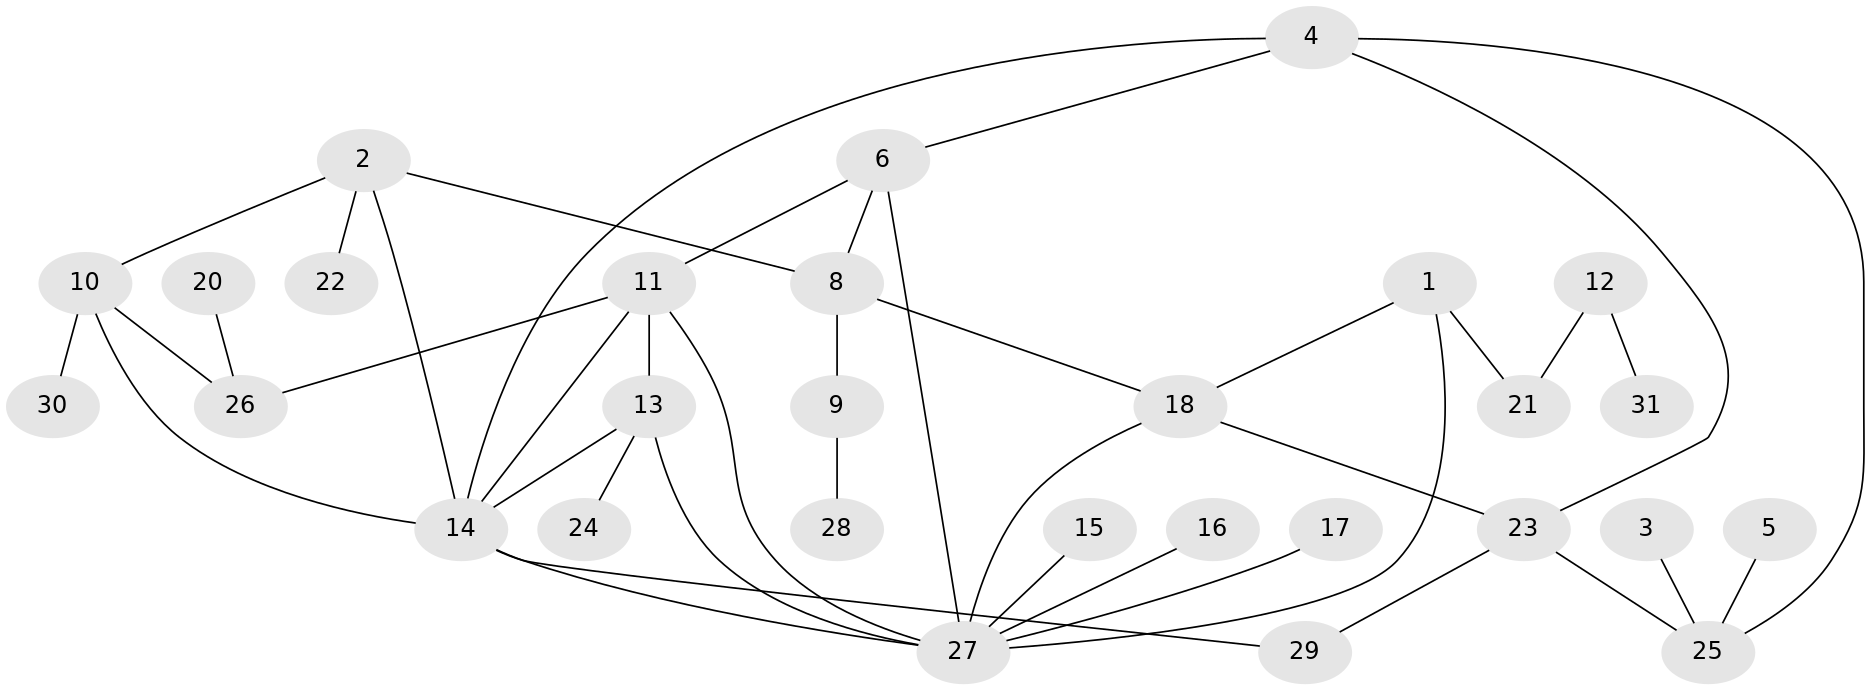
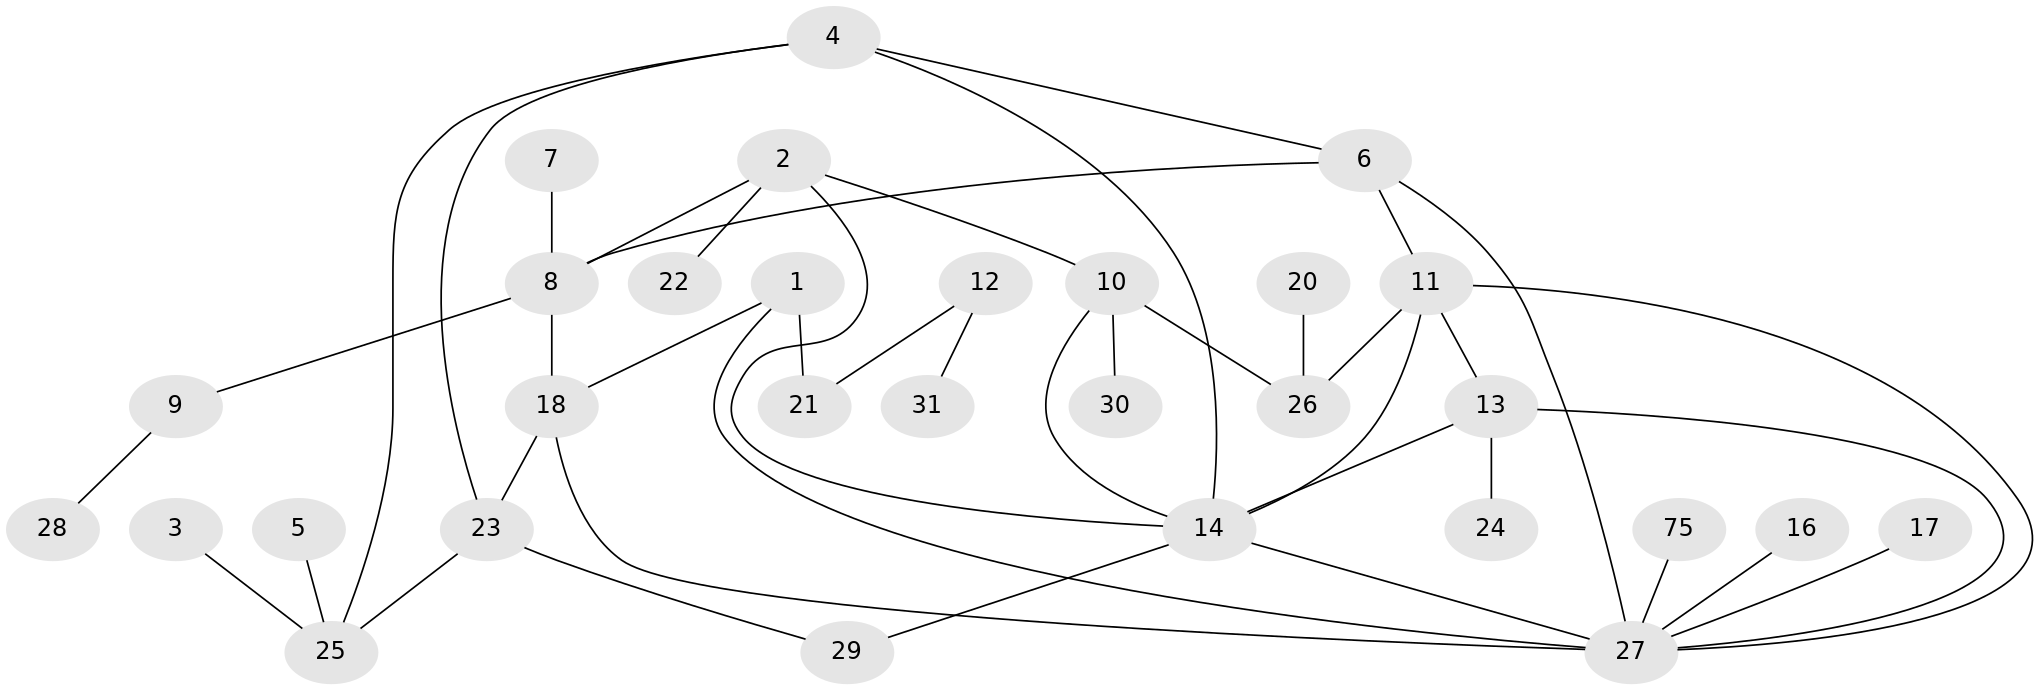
  graph {
    fontname="DejaVu Sans"
    node [color=gray90 fontname="DejaVu Sans" style=filled]
    edge [fontname="DejaVu Sans" weight=1.0]
    1
    18
    21
    27
    23
    2
    8
    10
    14
    22
    9
    26
    30
    29
    3
    25
    4
    6
    11
    5
    13
+   7
    28
    24
    12
    31
-   15
+   15 [label=75]
    16
    17
    20
    1 -- 18
    1 -- 21
    1 -- 27
    18 -- 27
    18 -- 23
    23 -- 29
    23 -- 25
    2 -- 8
    2 -- 10
    2 -- 14
    2 -- 22
    8 -- 18
    8 -- 9
    10 -- 14
    10 -- 26
    10 -- 30
    14 -- 27
    14 -- 29
    9 -- 28
    3 -- 25
    4 -- 23
    4 -- 14
    4 -- 25
    4 -- 6
    6 -- 27 [weight=2.0]
    6 -- 8 [weight=2.0]
    6 -- 11
    11 -- 27
    11 -- 14
    11 -- 26
    11 -- 13
    5 -- 25
    13 -- 27
    13 -- 14
    13 -- 24
+   7 -- 8
    12 -- 21
    12 -- 31
    15 -- 27
    16 -- 27
    17 -- 27
    20 -- 26
  }
